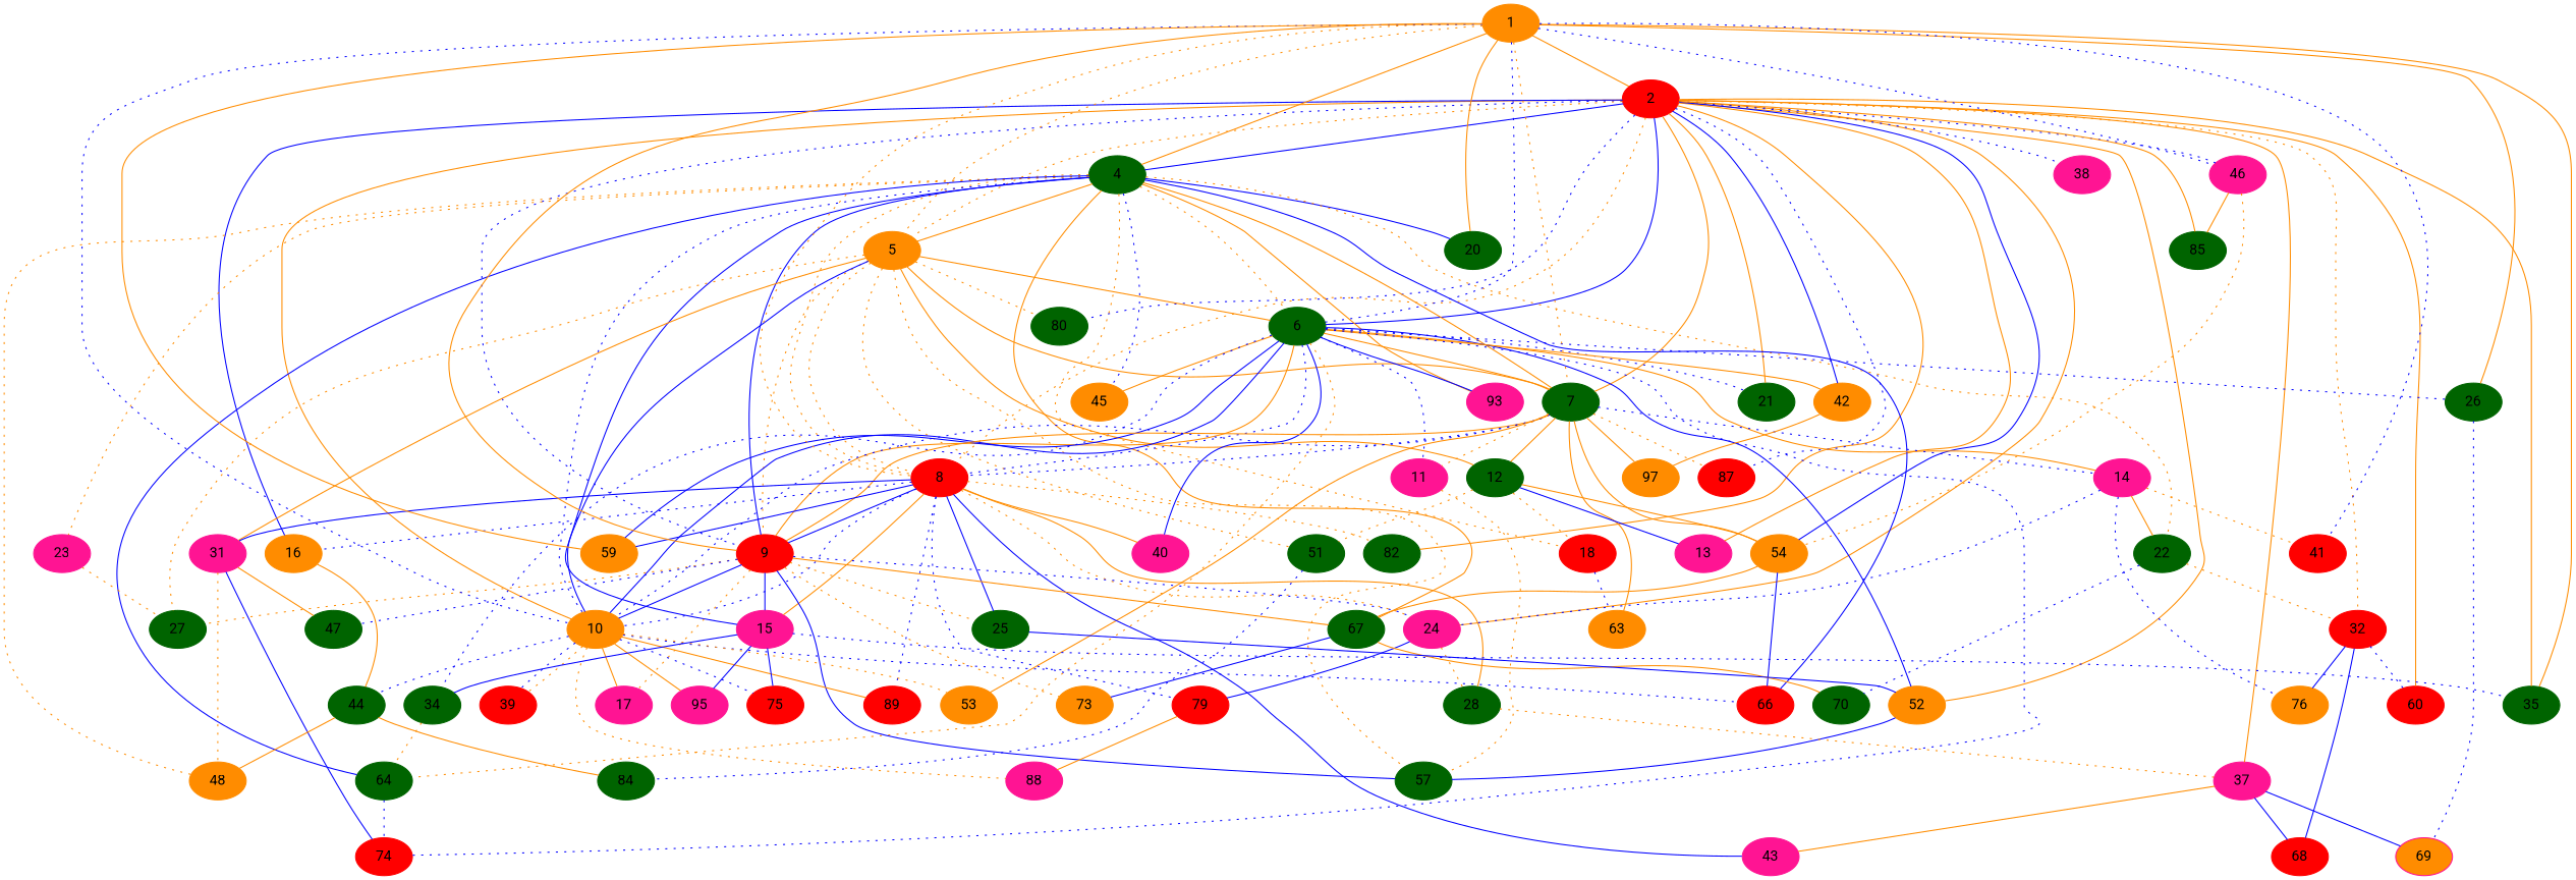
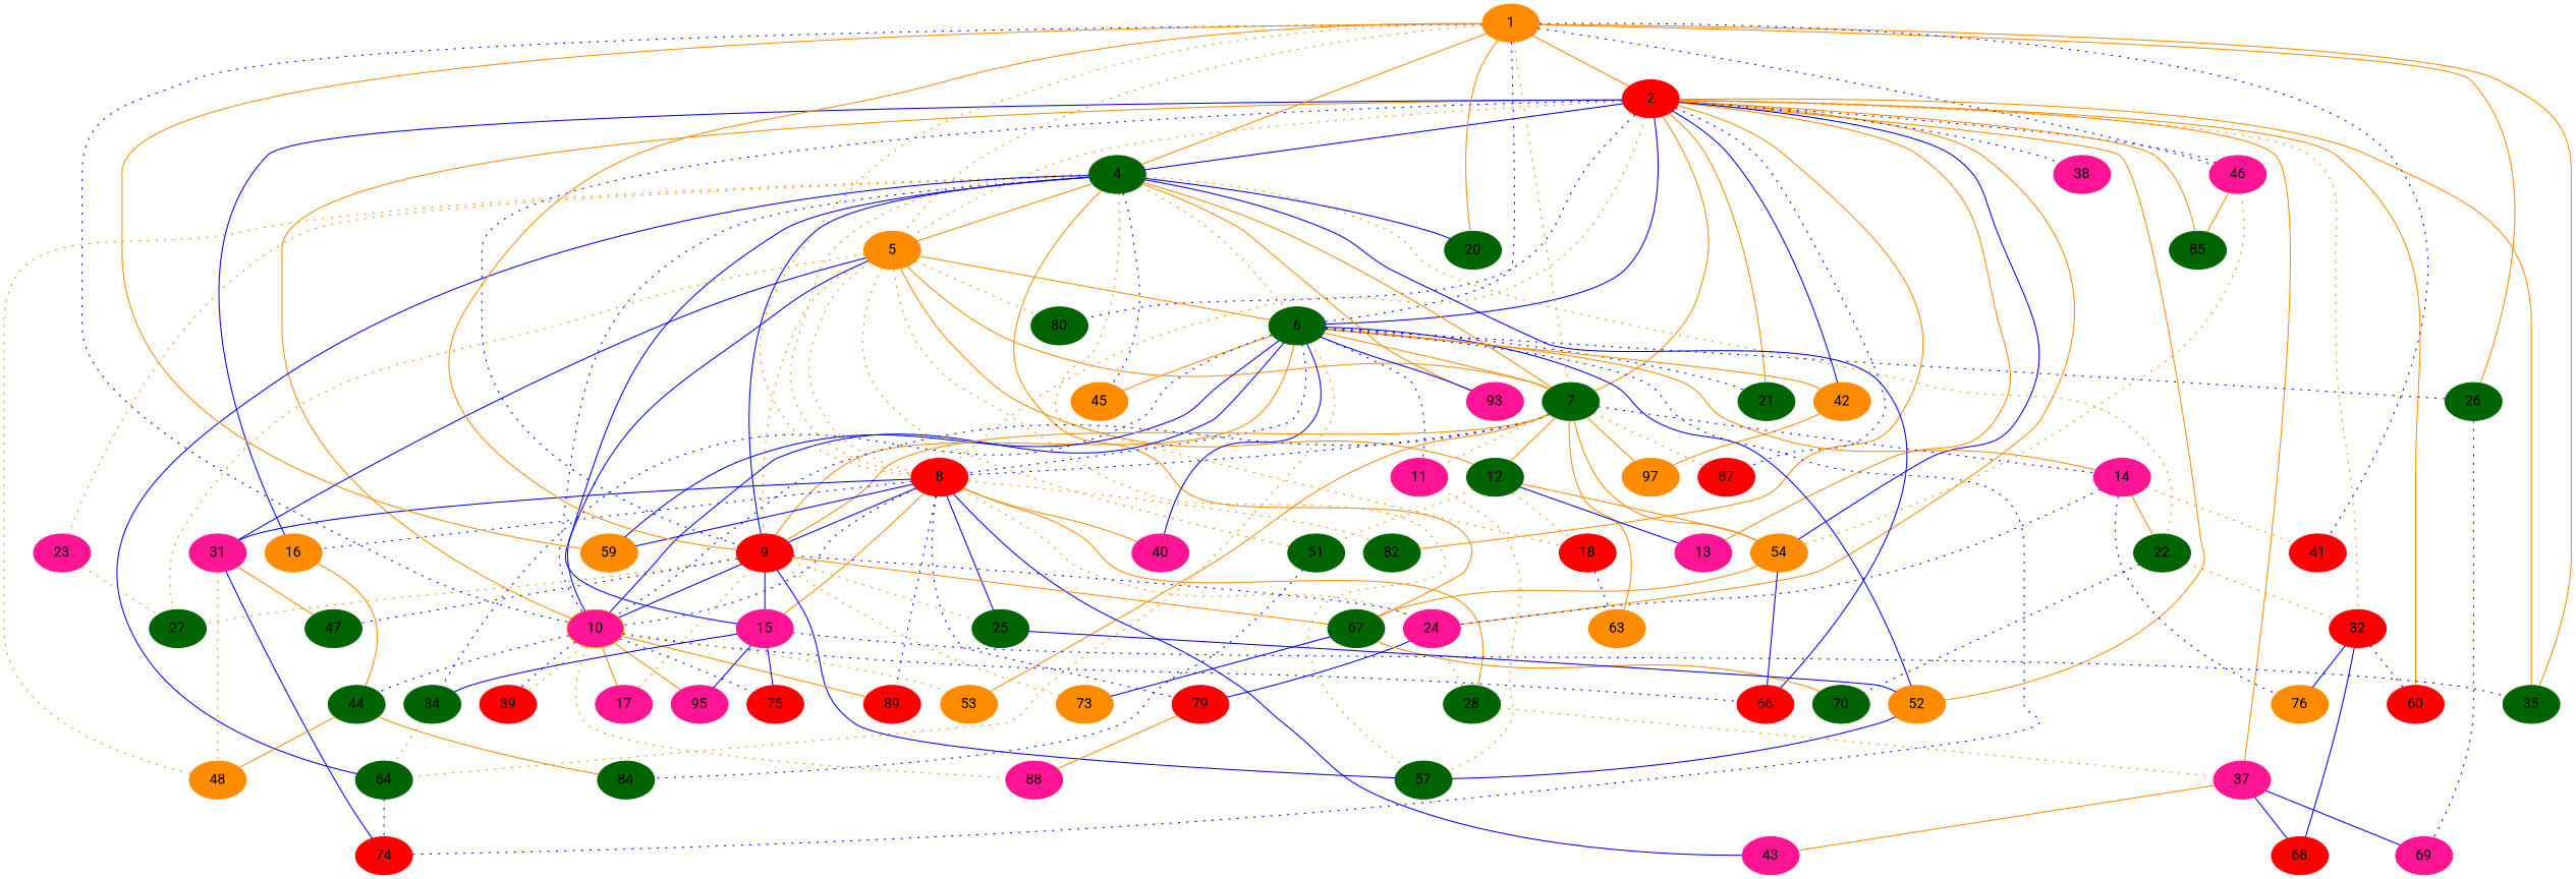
  graph {
    fontname=Roboto
    node [color=darkgreen fontname=Roboto style=filled]
    edge [color=darkorange fontname=Roboto style=solid]
    2 [color=red super="+36+77+29+3"]
    4 [super="+50"]
    5 [color=darkorange super="+33"]
    6
    7
    8 [color=red super="+55+61"]
    9 [color=red super="+71+90"]
-   10 [color=darkorange]
+   10 [color=darkorange fillcolor=deeppink]
    35
    46 [color=deeppink]
    13 [color=deeppink]
    16 [color=darkorange]
    21
    24 [color=deeppink]
    32 [color=red]
    37 [color=deeppink]
    38 [color=deeppink]
    42 [color=darkorange]
    52 [color=darkorange super="+56"]
    54 [color=darkorange super="+65+83"]
    60 [color=red super="+81"]
    80
    82
    85
    87 [color=red]
    1 [color=darkorange]
    20
    26
    41 [color=red]
    59 [color=darkorange super="+99"]
    15 [color=deeppink super="+78"]
    18 [color=red]
    22
    23 [color=deeppink]
    45 [color=darkorange]
    48 [color=darkorange]
    64
    66 [color=red]
    67 [super="+102"]
    93 [color=deeppink]
    12
    27 [super="+49"]
    31 [color=deeppink]
    51
    57 [super="+92"]
    11 [color=deeppink]
    14 [color=deeppink]
    34 [super="+96"]
    40 [color=deeppink]
    74 [color=red super="+101"]
    53 [color=darkorange]
    63 [color=darkorange]
    97 [color=darkorange]
    25
    28
    43 [color=deeppink]
    79 [color=red]
    89 [color=red]
    17 [color=deeppink]
    47
    73 [color=darkorange]
    39 [color=red]
    44 [super="+91"]
    75 [color=red]
    88 [color=deeppink]
    95 [color=deeppink]
-   69 [color=deeppink fillcolor=darkorange]
+   69 [color=deeppink]
    76 [color=darkorange]
    68 [color=red]
    70
    84
    2 -- 4 [color=blue weight=3]
    2 -- 5 [style=dotted weight=2]
    2 -- 6 [color=blue weight=2]
    2 -- 7 [weight=2]
    2 -- 8 [style=dotted weight=2]
    2 -- 9 [color=blue style=dotted weight=3]
    2 -- 10 [weight=3]
    2 -- 35
    2 -- 46 [color=blue style=dotted]
    2 -- 13
    2 -- 16 [color=blue]
    2 -- 21
    2 -- 24
    2 -- 32 [style=dotted]
    2 -- 37
    2 -- 38 [color=blue style=dotted weight=2]
    2 -- 42 [color=blue]
    2 -- 52
    2 -- 54 [color=blue]
    2 -- 60 [weight=2]
    2 -- 80 [color=blue style=dotted]
    2 -- 82
    2 -- 85
    2 -- 87 [color=blue style=dotted]
    4 -- 5 [weight=2]
    4 -- 6 [style=dotted]
    4 -- 7 [weight=2]
    4 -- 8 [style=dotted]
    4 -- 9 [color=blue weight=2]
    4 -- 10 [color=blue style=dotted]
    4 -- 20 [color=blue]
    4 -- 15 [color=blue]
    4 -- 18 [style=dotted]
    4 -- 22 [style=dotted]
    4 -- 23 [style=dotted]
    4 -- 45 [color=blue style=dotted]
    4 -- 48 [style=dotted]
    4 -- 64 [color=blue weight=2]
    4 -- 66 [color=blue]
    4 -- 67
    4 -- 93
    5 -- 6
    5 -- 7
    5 -- 8 [style=dotted]
    5 -- 9 [style=dotted]
    5 -- 10 [color=blue]
    5 -- 80 [style=dotted]
    5 -- 12
    5 -- 27 [style=dotted]
-   5 -- 31
+   5 -- 31 [color=blue]
    5 -- 51 [style=dotted]
    5 -- 57 [style=dotted]
    6 -- 7
    6 -- 8 [color=blue style=dotted]
    6 -- 9
    6 -- 10 [color=blue]
    6 -- 21 [color=blue style=dotted]
    6 -- 42
    6 -- 52 [color=blue weight=2]
    6 -- 26 [color=blue style=dotted]
    6 -- 59 [color=blue]
    6 -- 45
    6 -- 64 [style=dotted]
    6 -- 93 [color=blue]
    6 -- 11 [color=blue style=dotted]
    6 -- 14
    6 -- 34 [color=blue style=dotted]
    6 -- 40 [color=blue]
    6 -- 74 [color=blue style=dotted]
    7 -- 8 [color=blue style=dotted]
    7 -- 9
    7 -- 10 [color=blue style=dotted]
    7 -- 54 [weight=2]
    7 -- 87 [style=dotted]
    7 -- 12
    7 -- 11 [style=dotted]
    7 -- 14 [color=blue style=dotted]
    7 -- 53
    7 -- 63
    7 -- 97
    8 -- 9 [color=blue weight=2]
    8 -- 10 [color=blue style=dotted]
    8 -- 16 [color=blue style=dotted]
    8 -- 24 [style=dotted]
    8 -- 82 [style=dotted]
    8 -- 59 [color=blue]
    8 -- 15
    8 -- 31 [color=blue]
    8 -- 40
    8 -- 25 [color=blue]
    8 -- 28
    8 -- 43 [color=blue]
    8 -- 79 [color=blue style=dotted]
    8 -- 89 [color=blue style=dotted]
    9 -- 10 [color=blue]
    9 -- 24 [color=blue style=dotted]
    9 -- 15 [color=blue]
    9 -- 67
    9 -- 27 [style=dotted]
    9 -- 57 [color=blue]
    9 -- 25 [style=dotted]
    9 -- 17 [style=dotted]
    9 -- 47 [color=blue style=dotted]
    9 -- 73 [style=dotted]
    10 -- 66 [color=blue style=dotted]
    10 -- 53 [style=dotted]
    10 -- 89
    10 -- 17
    10 -- 39 [color=blue style=dotted]
    10 -- 39 [style=dotted]
    10 -- 44 [color=blue style=dotted]
    10 -- 75 [color=blue style=dotted]
    10 -- 88 [style=dotted]
    10 -- 95
    46 -- 54 [style=dotted]
    46 -- 85
    16 -- 44
    24 -- 28 [style=dotted]
    24 -- 79 [color=blue]
    32 -- 60 [color=blue style=dotted]
    32 -- 76 [color=blue]
    32 -- 68 [color=blue]
    37 -- 43
    37 -- 69 [color=blue]
    37 -- 68 [color=blue]
    42 -- 97
    52 -- 57 [color=blue]
    54 -- 66 [color=blue]
    54 -- 67
    1 -- 2 [weight=3]
    1 -- 4
    1 -- 5 [style=dotted]
    1 -- 6 [color=blue style=dotted]
    1 -- 7 [style=dotted]
    1 -- 8 [style=dotted]
    1 -- 9
    1 -- 10 [color=blue style=dotted]
    1 -- 35
    1 -- 46 [color=blue style=dotted]
    1 -- 20
    1 -- 26
    1 -- 41 [color=blue style=dotted]
    1 -- 59
    26 -- 69 [color=blue style=dotted]
    15 -- 35 [color=blue style=dotted]
    15 -- 34 [color=blue]
    15 -- 75 [color=blue]
    15 -- 95 [color=blue]
    18 -- 63 [color=blue style=dotted]
    22 -- 32 [style=dotted]
    22 -- 70 [color=blue style=dotted]
    23 -- 27 [style=dotted weight=2]
    64 -- 74 [color=blue style=dotted]
    67 -- 73 [color=blue]
    67 -- 70
    12 -- 13 [color=blue]
    12 -- 54
    12 -- 18 [style=dotted]
    12 -- 51 [style=dotted]
    31 -- 48 [style=dotted]
    31 -- 74 [color=blue]
    31 -- 47
    51 -- 84 [color=blue style=dotted]
    11 -- 57 [style=dotted]
    14 -- 24 [color=blue style=dotted]
    14 -- 41 [style=dotted]
    14 -- 22
    14 -- 76 [color=blue style=dotted]
    34 -- 64 [style=dotted]
    25 -- 52 [color=blue]
    28 -- 37 [style=dotted]
    79 -- 88
    44 -- 48
    44 -- 84
  }
